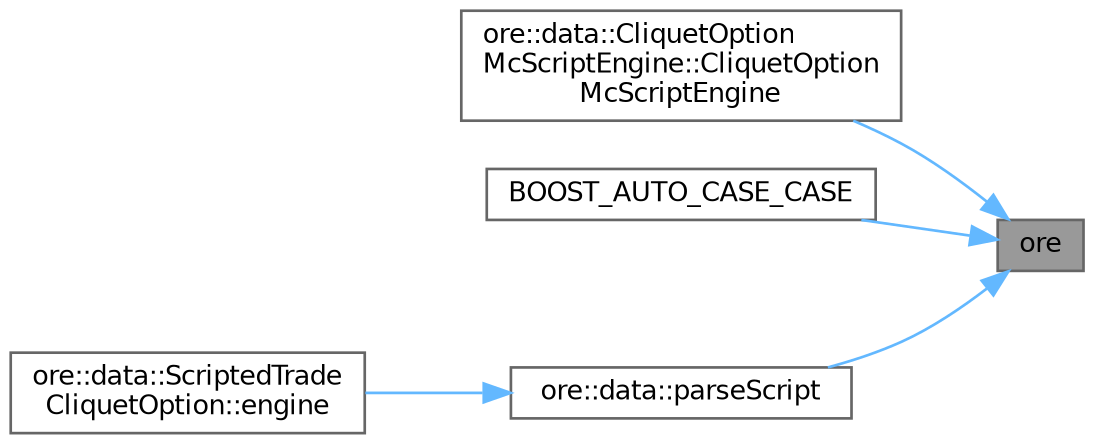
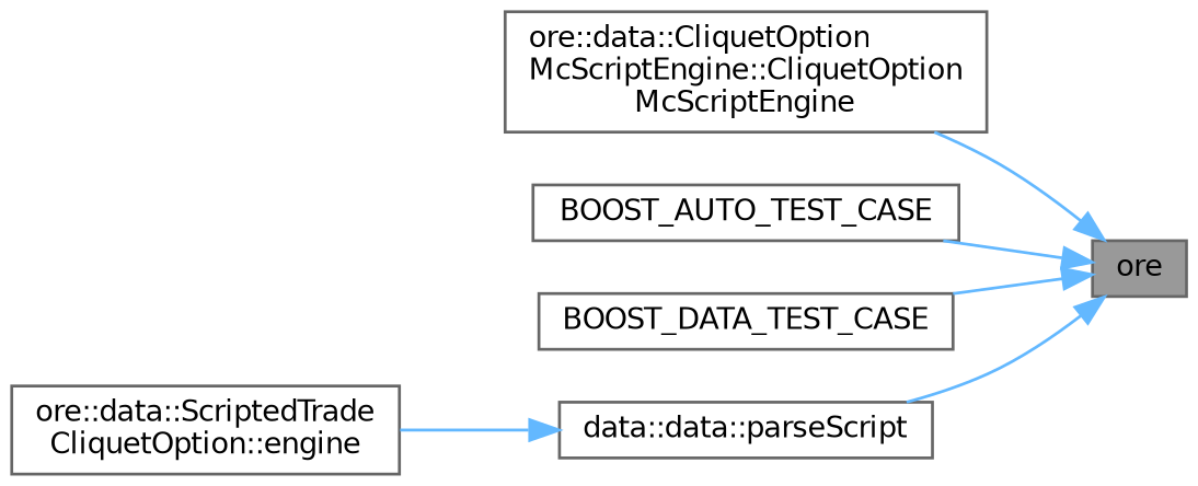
  digraph {
    rankdir=RL
    node [color=grey40 fillcolor=white fontname=Helvetica fontsize=10 shape=box style=filled]
    edge [color=steelblue1 dir=back fontname=Helvetica fontsize=10 labelfontname=Helvetica labelfontsize=10 style=solid]
    n1 [color=gray40 fillcolor=grey60 fontcolor=black height=0.2 label=ore width=0.4]
    n2 [height=0.2 label="ore::data::CliquetOption\lMcScriptEngine::CliquetOption\lMcScriptEngine" width=0.4]
-   n3 [height=0.2 label=BOOST_AUTO_CASE_CASE width=0.4]
-   n5 [height=0.2 label="ore::data::parseScript" width=0.4]
+   n3 [height=0.2 label=BOOST_AUTO_TEST_CASE width=0.4]
+   n4 [height=0.2 label=BOOST_DATA_TEST_CASE width=0.4]
+   n5 [height=0.2 label="data::data::parseScript" width=0.4]
    n6 [height=0.2 label="ore::data::ScriptedTrade\lCliquetOption::engine" width=0.4]
    n1 -> n2
    n1 -> n3
+   n1 -> n4
    n1 -> n5
    n5 -> n6
  }
